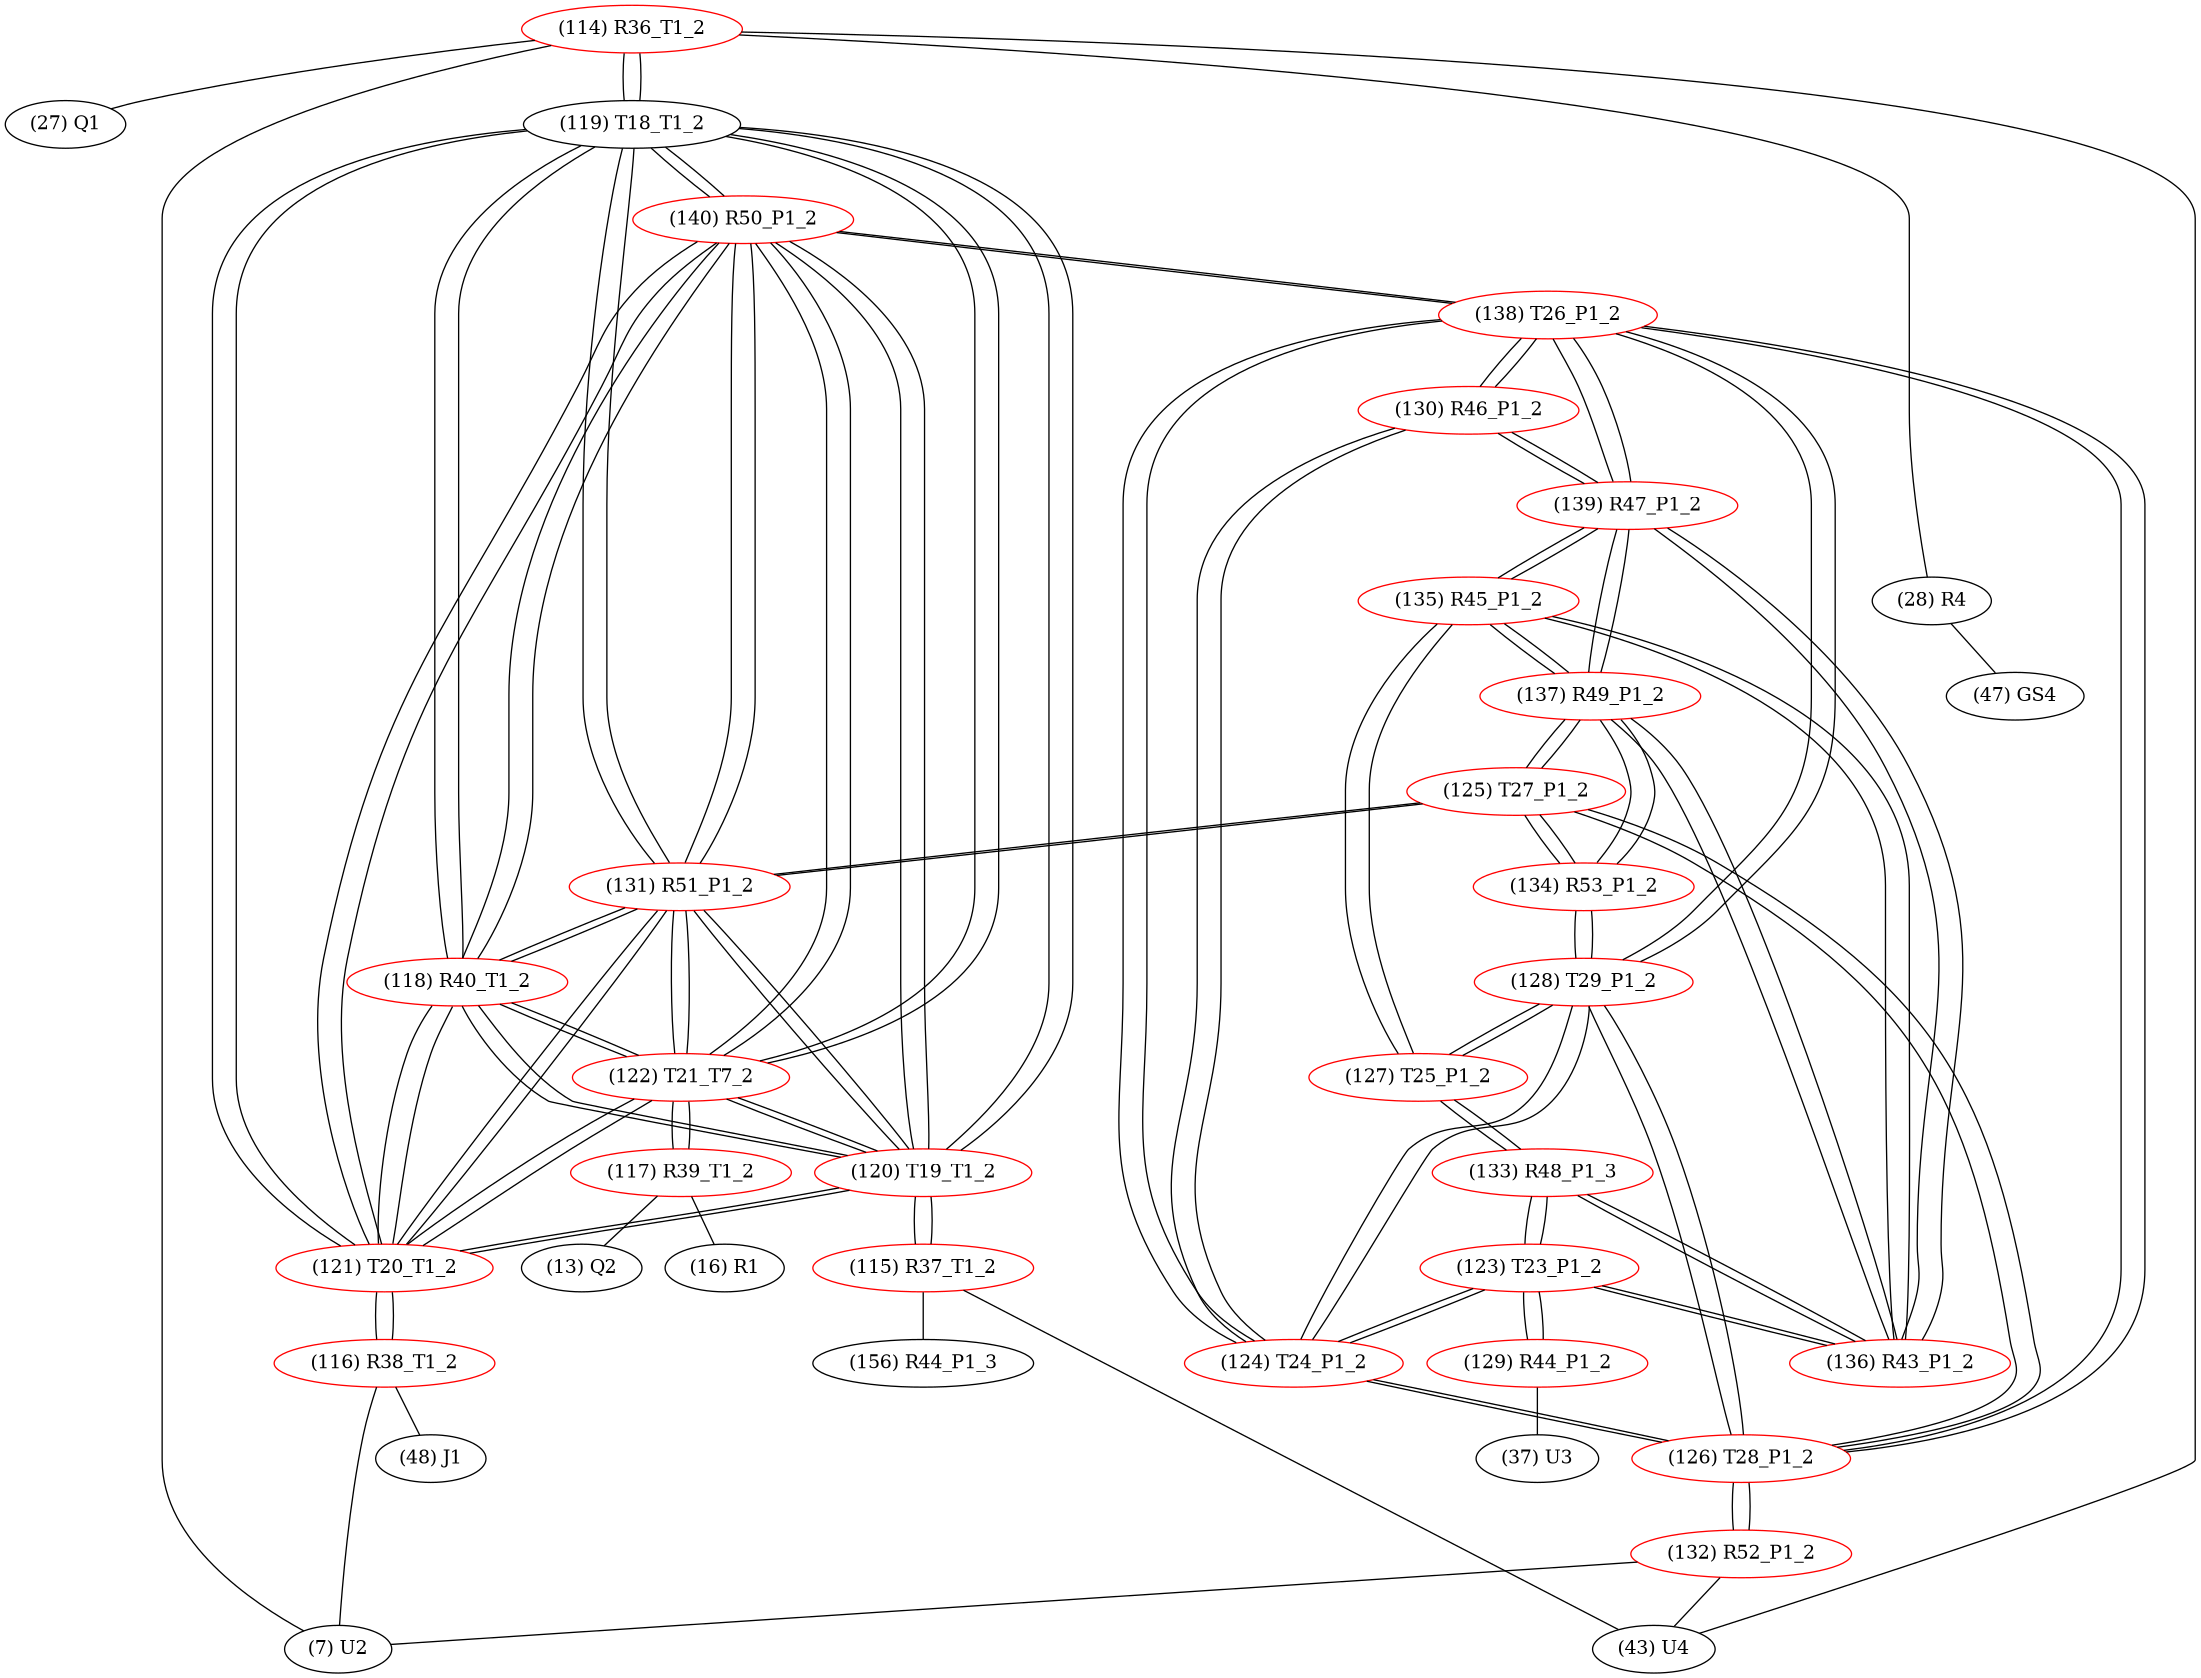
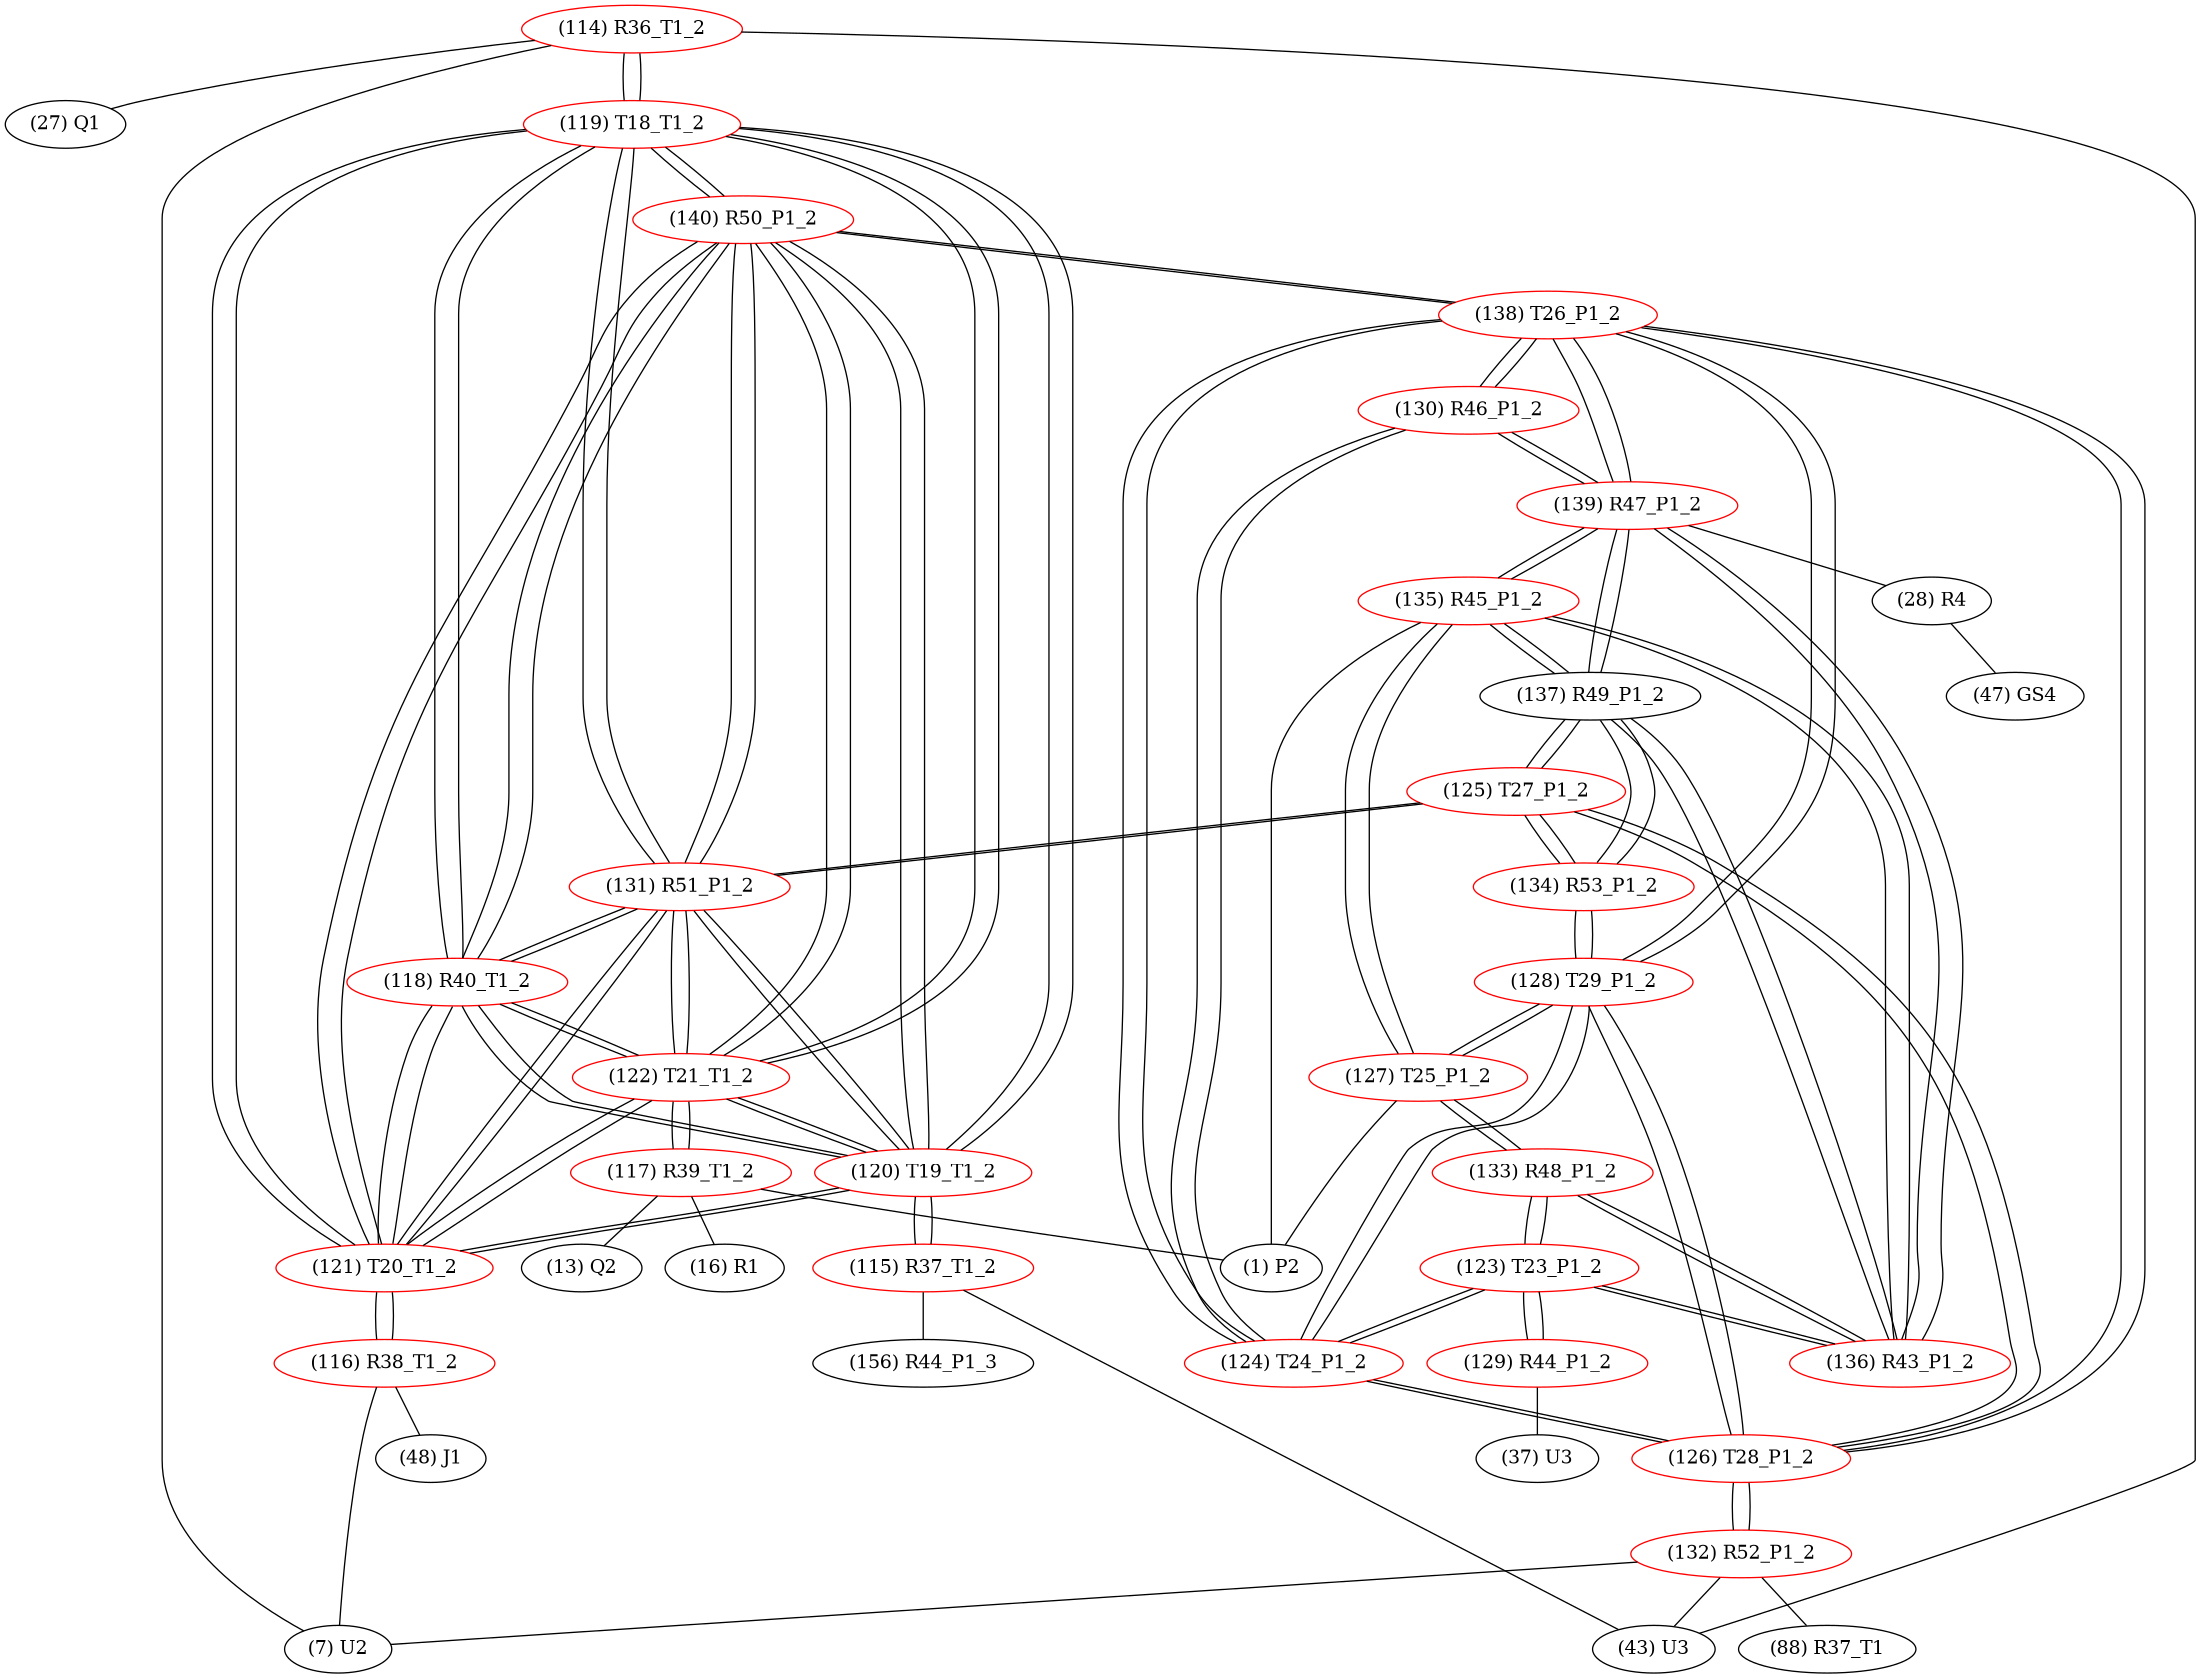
  graph {
    node [color=red]
    n1 [label="(114) R36_T1_2"]
    n2 [label="(27) Q1" color=""]
    n3 [label="(28) R4" color=""]
    n4 [label="(7) U2" color=""]
-   n5 [label="(43) U4" color=""]
-   n6 [color=black label="(119) T18_T1_2"]
+   n5 [label="(43) U3" color=""]
+   n6 [label="(119) T18_T1_2"]
    n7 [label="(47) GS4" color=""]
    n8 [label="(120) T19_T1_2"]
    n9 [label="(121) T20_T1_2"]
-   n10 [label="(122) T21_T7_2"]
+   n10 [label="(122) T21_T1_2"]
    n11 [label="(118) R40_T1_2"]
    n12 [label="(131) R51_P1_2"]
    n13 [label="(140) R50_P1_2"]
    n14 [label="(115) R37_T1_2"]
    n15 [label="(116) R38_T1_2"]
    n16 [label="(117) R39_T1_2"]
    n17 [label="(125) T27_P1_2"]
    n18 [label="(138) T26_P1_2"]
    n19 [label="(156) R44_P1_3" color=""]
    n20 [label="(48) J1" color=""]
    n21 [label="(13) Q2" color=""]
+   n22 [label="(1) P2" color=""]
    n23 [label="(16) R1" color=""]
-   n24 [label="(137) R49_P1_2"]
+   n24 [color=black label="(137) R49_P1_2"]
    n25 [label="(126) T28_P1_2"]
    n26 [label="(134) R53_P1_2"]
    n27 [label="(124) T24_P1_2"]
    n28 [label="(139) R47_P1_2"]
    n29 [label="(128) T29_P1_2"]
    n30 [label="(130) R46_P1_2"]
    n31 [label="(123) T23_P1_2"]
-   n32 [label="(133) R48_P1_3"]
+   n32 [label="(133) R48_P1_2"]
    n33 [label="(136) R43_P1_2"]
    n34 [label="(129) R44_P1_2"]
    n35 [label="(127) T25_P1_2"]
    n36 [label="(135) R45_P1_2"]
    n37 [label="(37) U3" color=""]
    n38 [label="(132) R52_P1_2"]
+   n39 [label="(88) R37_T1" color=""]
    n1 -- n2
-   n1 -- n3
+   n28 -- n3
    n1 -- n4
    n1 -- n5
    n1 -- n6
    n3 -- n7
    n6 -- n1
    n6 -- n8
    n6 -- n9
    n6 -- n10
    n6 -- n11
    n6 -- n12
    n6 -- n13
    n8 -- n6
    n8 -- n9
    n8 -- n10
    n8 -- n11
    n8 -- n12
    n8 -- n13
    n8 -- n14
    n9 -- n6
    n9 -- n8
    n9 -- n10
    n9 -- n11
    n9 -- n12
    n9 -- n13
    n9 -- n15
    n10 -- n6
    n10 -- n8
    n10 -- n9
    n10 -- n11
    n10 -- n12
    n10 -- n13
    n10 -- n16
    n11 -- n6
    n11 -- n8
    n11 -- n9
    n11 -- n10
    n11 -- n12
    n11 -- n13
    n12 -- n6
    n12 -- n8
    n12 -- n9
    n12 -- n10
    n12 -- n11
    n12 -- n13
    n12 -- n17
    n13 -- n6
    n13 -- n8
    n13 -- n9
    n13 -- n10
    n13 -- n11
    n13 -- n12
    n13 -- n18
    n14 -- n5
    n14 -- n8
    n14 -- n19
    n15 -- n4
    n15 -- n9
    n15 -- n20
    n16 -- n10
    n16 -- n21
+   n16 -- n22
    n16 -- n23
    n17 -- n12
    n17 -- n24
    n17 -- n25
    n17 -- n26
    n18 -- n13
    n18 -- n25
    n18 -- n27
    n18 -- n28
    n18 -- n29
    n18 -- n30
    n24 -- n17
    n24 -- n26
    n24 -- n28
    n24 -- n33
    n24 -- n36
    n25 -- n17
    n25 -- n18
    n25 -- n27
    n25 -- n29
    n25 -- n38
    n26 -- n17
    n26 -- n24
    n26 -- n29
    n27 -- n18
    n27 -- n25
    n27 -- n29
    n27 -- n30
    n27 -- n31
    n28 -- n18
    n28 -- n24
    n28 -- n30
    n28 -- n33
    n28 -- n36
    n29 -- n18
    n29 -- n25
    n29 -- n26
    n29 -- n27
    n29 -- n35
    n30 -- n18
    n30 -- n27
    n30 -- n28
    n31 -- n27
    n31 -- n32
    n31 -- n33
    n31 -- n34
    n32 -- n31
    n32 -- n33
    n32 -- n35
    n33 -- n24
    n33 -- n28
    n33 -- n31
    n33 -- n32
    n33 -- n36
    n34 -- n31
    n34 -- n37
+   n35 -- n22
    n35 -- n29
    n35 -- n32
    n35 -- n36
+   n36 -- n22
    n36 -- n24
    n36 -- n28
    n36 -- n33
    n36 -- n35
    n38 -- n4
    n38 -- n5
    n38 -- n25
+   n38 -- n39
  }
